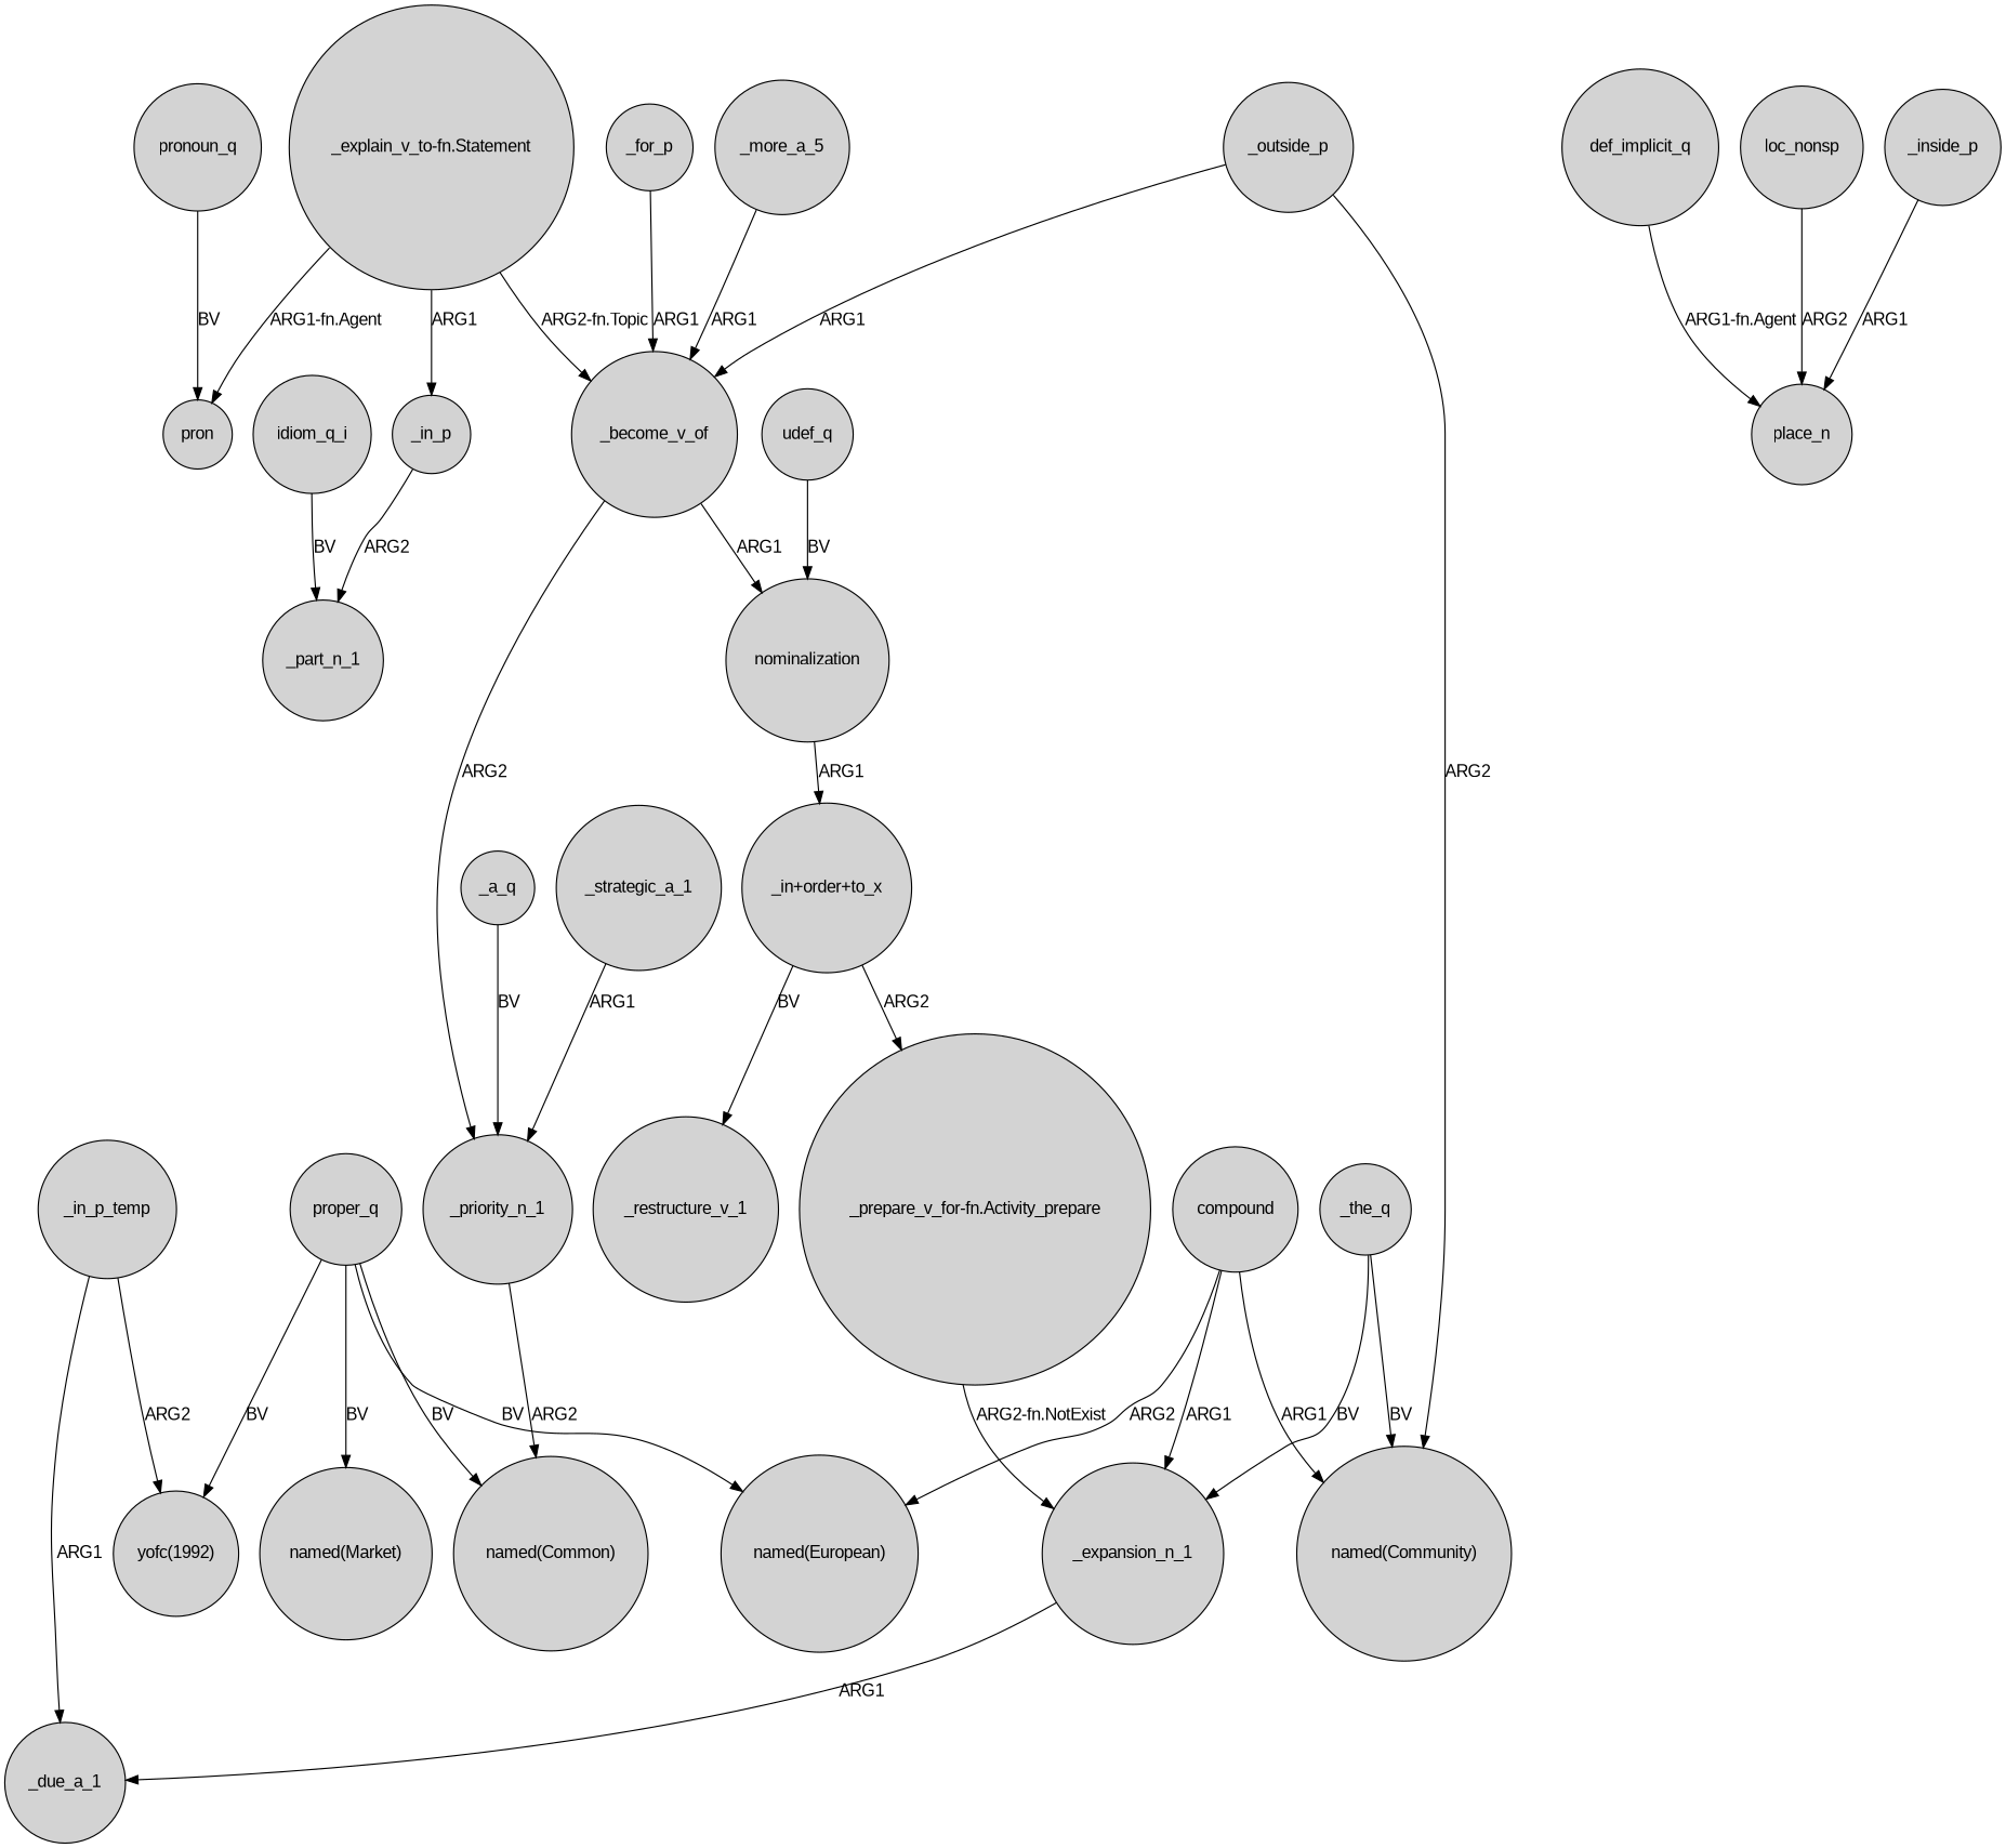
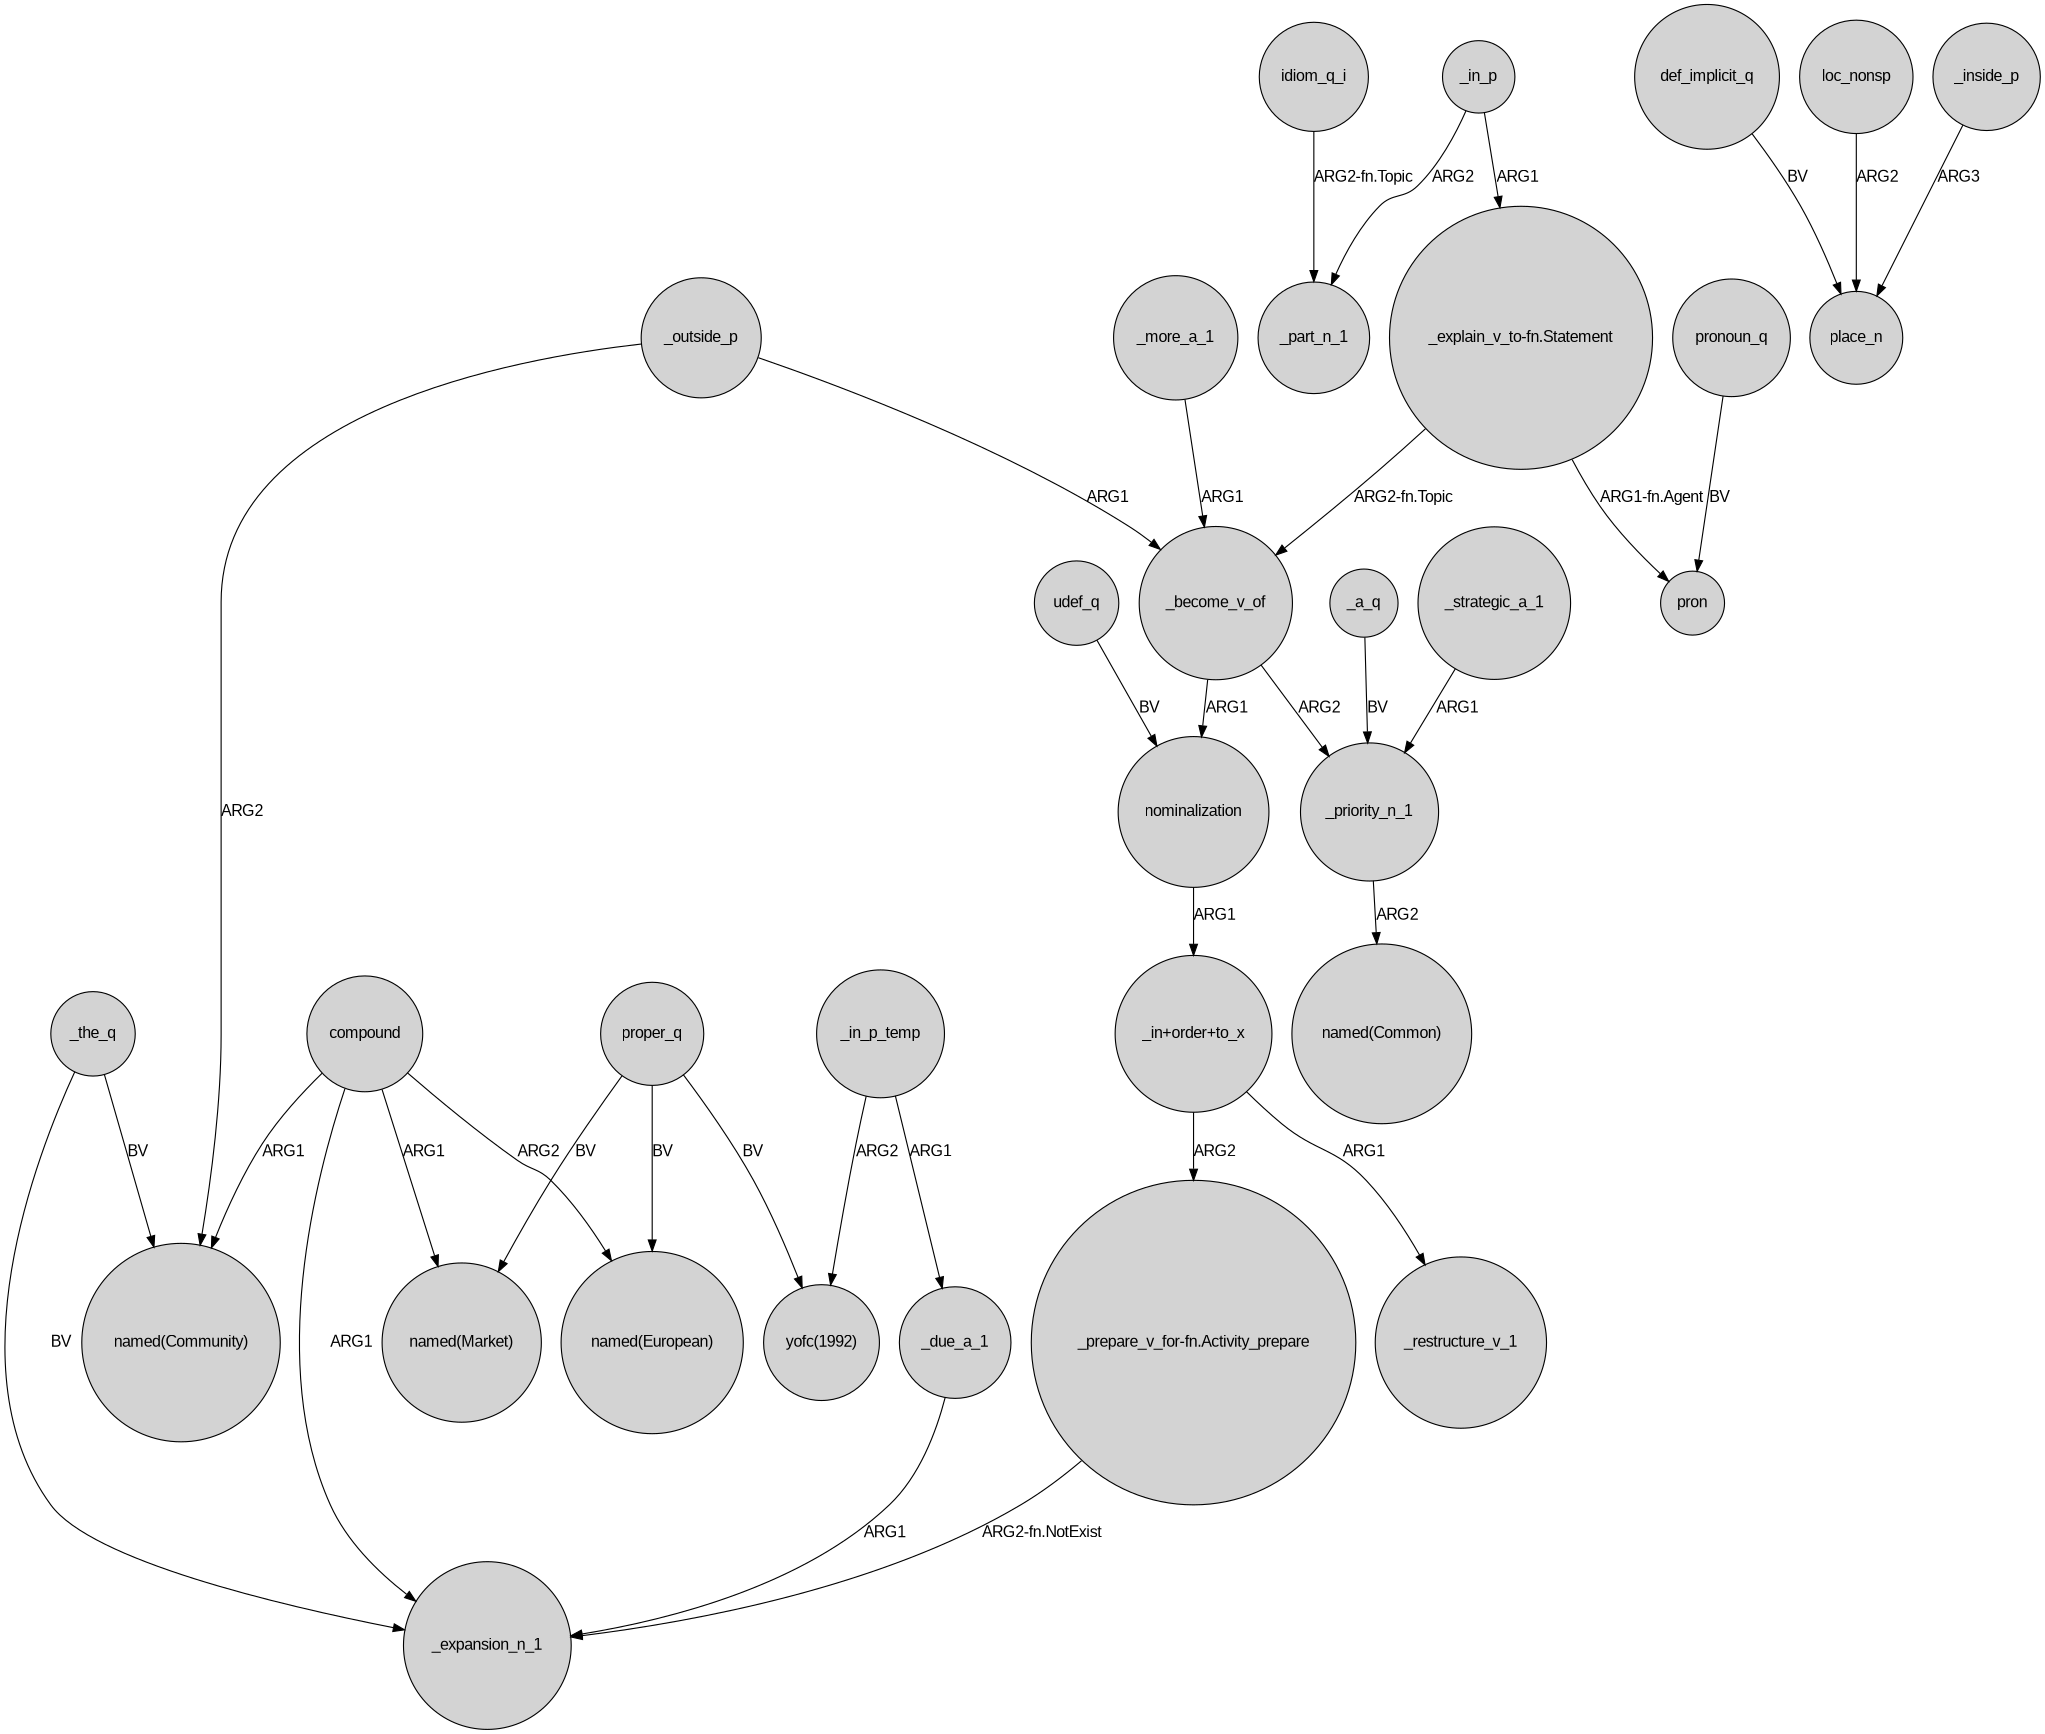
  digraph {
    fontname="Liberation Sans"
    node [fontname="Liberation Sans" shape=circle style=filled]
    edge [fontname="Liberation Sans"]
    "_in+order+to_x"
    "_prepare_v_for-fn.Activity_prepare"
    _restructure_v_1
    _expansion_n_1
    "_explain_v_to-fn.Statement"
    pron
    _become_v_of
    nominalization
    _priority_n_1
    _the_q
    "named(Community)"
    _in_p
    _part_n_1
    idiom_q_i
    "named(Common)"
    proper_q
    "yofc(1992)"
    "named(Market)"
    "named(European)"
-   _more_a_1 [label=_more_a_5]
+   _more_a_1
    compound
    def_implicit_q
    place_n
    _outside_p
    _in_p_temp
    _due_a_1
    loc_nonsp
    _inside_p
    pronoun_q
-   _for_p
    udef_q
    _a_q
    _strategic_a_1
    "_in+order+to_x" -> "_prepare_v_for-fn.Activity_prepare" [label=ARG2]
-   "_in+order+to_x" -> _restructure_v_1 [label=BV]
+   "_in+order+to_x" -> _restructure_v_1 [label=ARG1]
    "_prepare_v_for-fn.Activity_prepare" -> _expansion_n_1 [label="ARG2-fn.NotExist"]
    "_explain_v_to-fn.Statement" -> pron [label="ARG1-fn.Agent"]
    "_explain_v_to-fn.Statement" -> _become_v_of [label="ARG2-fn.Topic"]
    _become_v_of -> nominalization [label=ARG1]
    _become_v_of -> _priority_n_1 [label=ARG2]
    nominalization -> "_in+order+to_x" [label=ARG1]
    _priority_n_1 -> "named(Common)" [label=ARG2]
    _the_q -> _expansion_n_1 [label=BV]
    _the_q -> "named(Community)" [label=BV]
-   "_explain_v_to-fn.Statement" -> _in_p [label=ARG1]
+   _in_p -> "_explain_v_to-fn.Statement" [label=ARG1]
    _in_p -> _part_n_1 [label=ARG2]
-   idiom_q_i -> _part_n_1 [label=BV]
-   proper_q -> "named(Common)" [label=BV]
+   idiom_q_i -> _part_n_1 [label="ARG2-fn.Topic"]
    proper_q -> "yofc(1992)" [label=BV]
    proper_q -> "named(Market)" [label=BV]
    proper_q -> "named(European)" [label=BV]
    _more_a_1 -> _become_v_of [label=ARG1]
    compound -> _expansion_n_1 [label=ARG1]
    compound -> "named(Community)" [label=ARG1]
+   compound -> "named(Market)" [label=ARG1]
    compound -> "named(European)" [label=ARG2]
-   def_implicit_q -> place_n [label="ARG1-fn.Agent"]
+   def_implicit_q -> place_n [label=BV]
    _outside_p -> _become_v_of [label=ARG1]
    _outside_p -> "named(Community)" [label=ARG2]
    _in_p_temp -> "yofc(1992)" [label=ARG2]
    _in_p_temp -> _due_a_1 [label=ARG1]
-   _expansion_n_1 -> _due_a_1 [label=ARG1]
+   _due_a_1 -> _expansion_n_1 [label=ARG1]
    loc_nonsp -> place_n [label=ARG2]
-   _inside_p -> place_n [label=ARG1]
+   _inside_p -> place_n [label=ARG3]
    pronoun_q -> pron [label=BV]
-   _for_p -> _become_v_of [label=ARG1]
    udef_q -> nominalization [label=BV]
    _a_q -> _priority_n_1 [label=BV]
    _strategic_a_1 -> _priority_n_1 [label=ARG1]
  }
